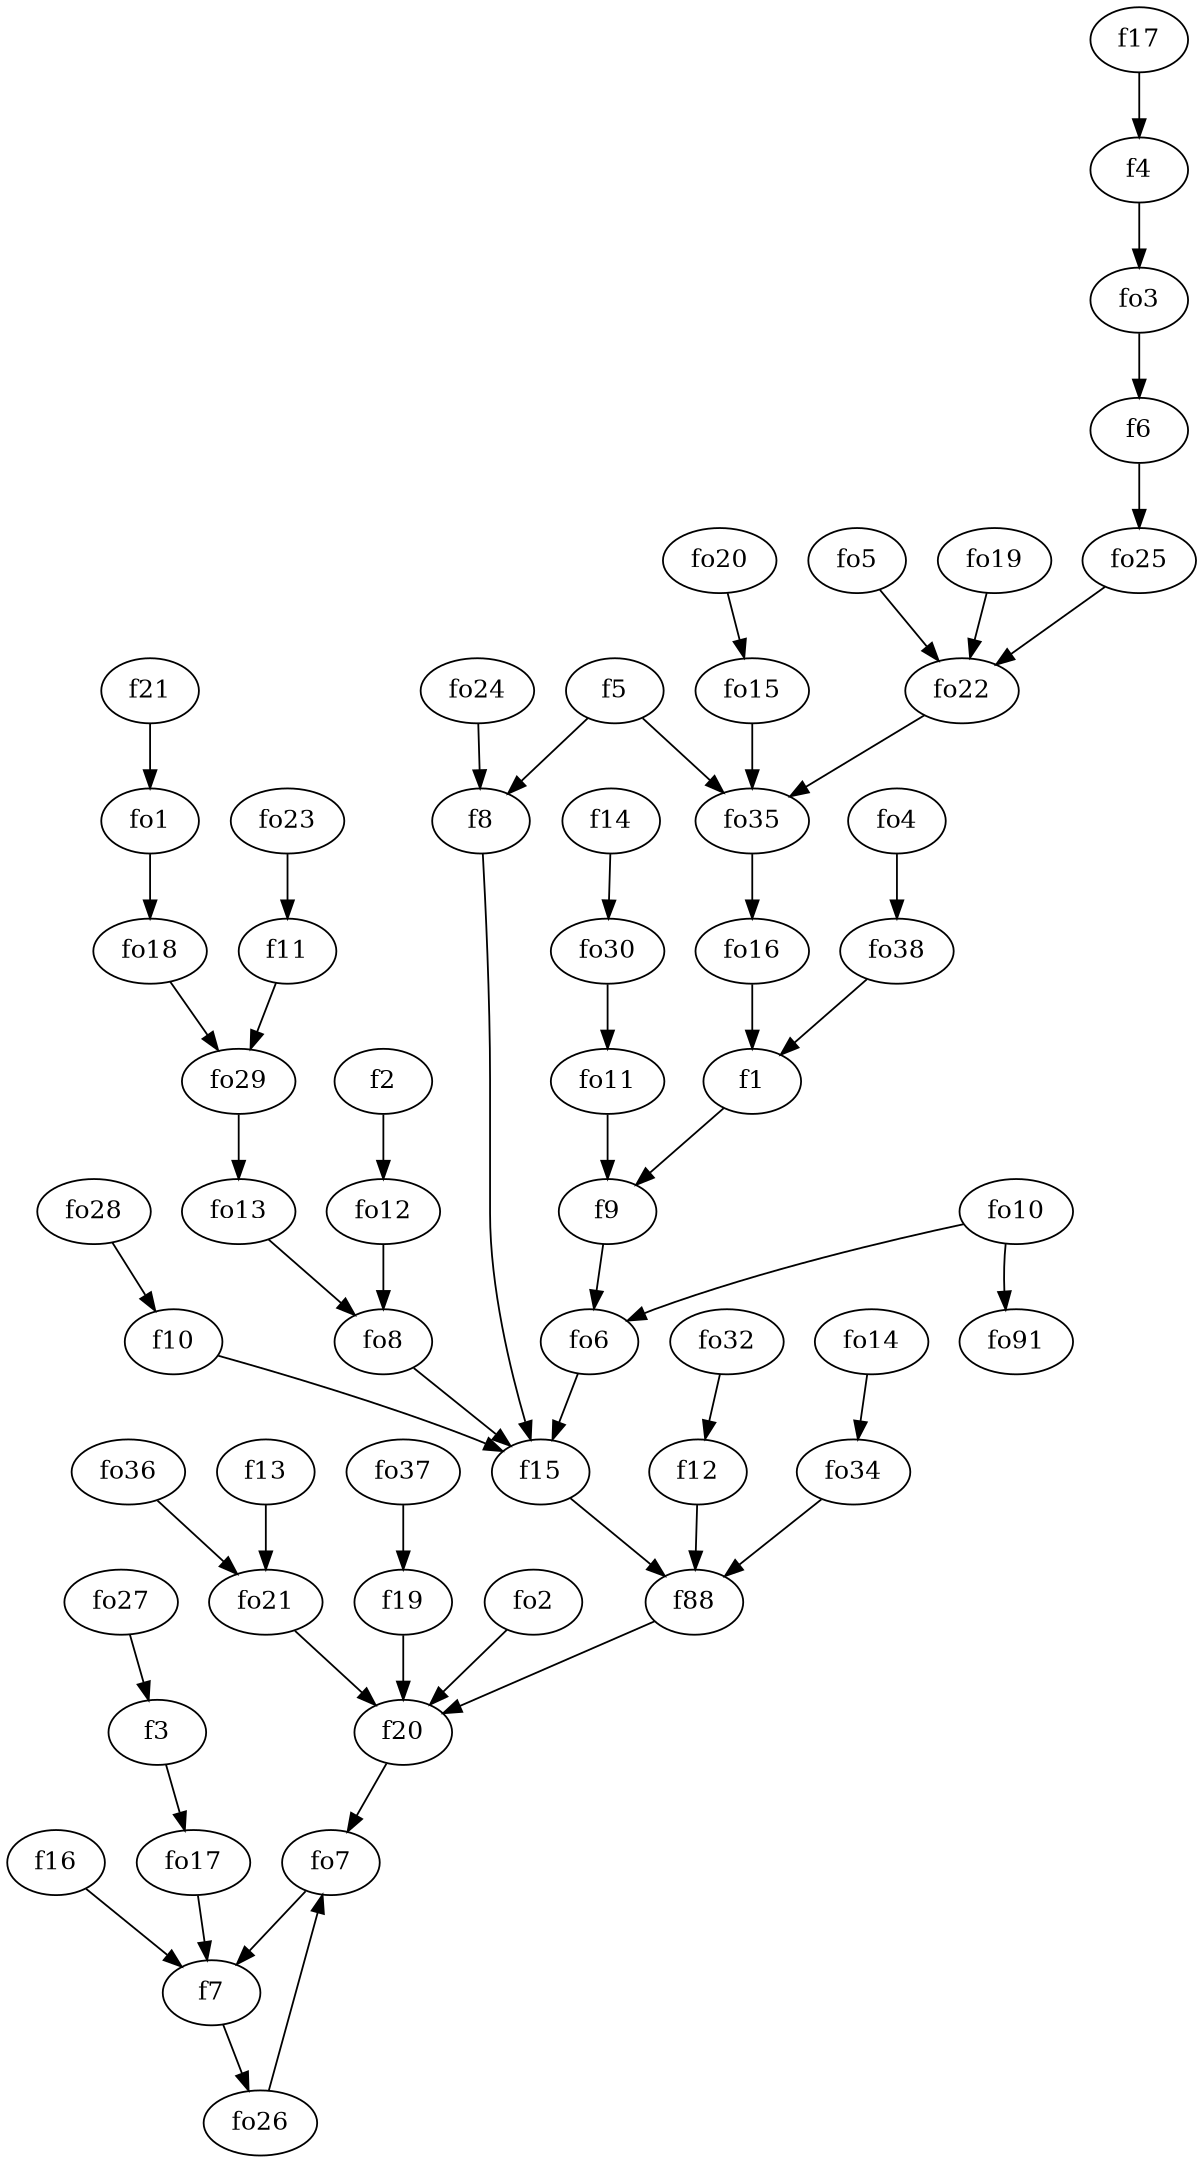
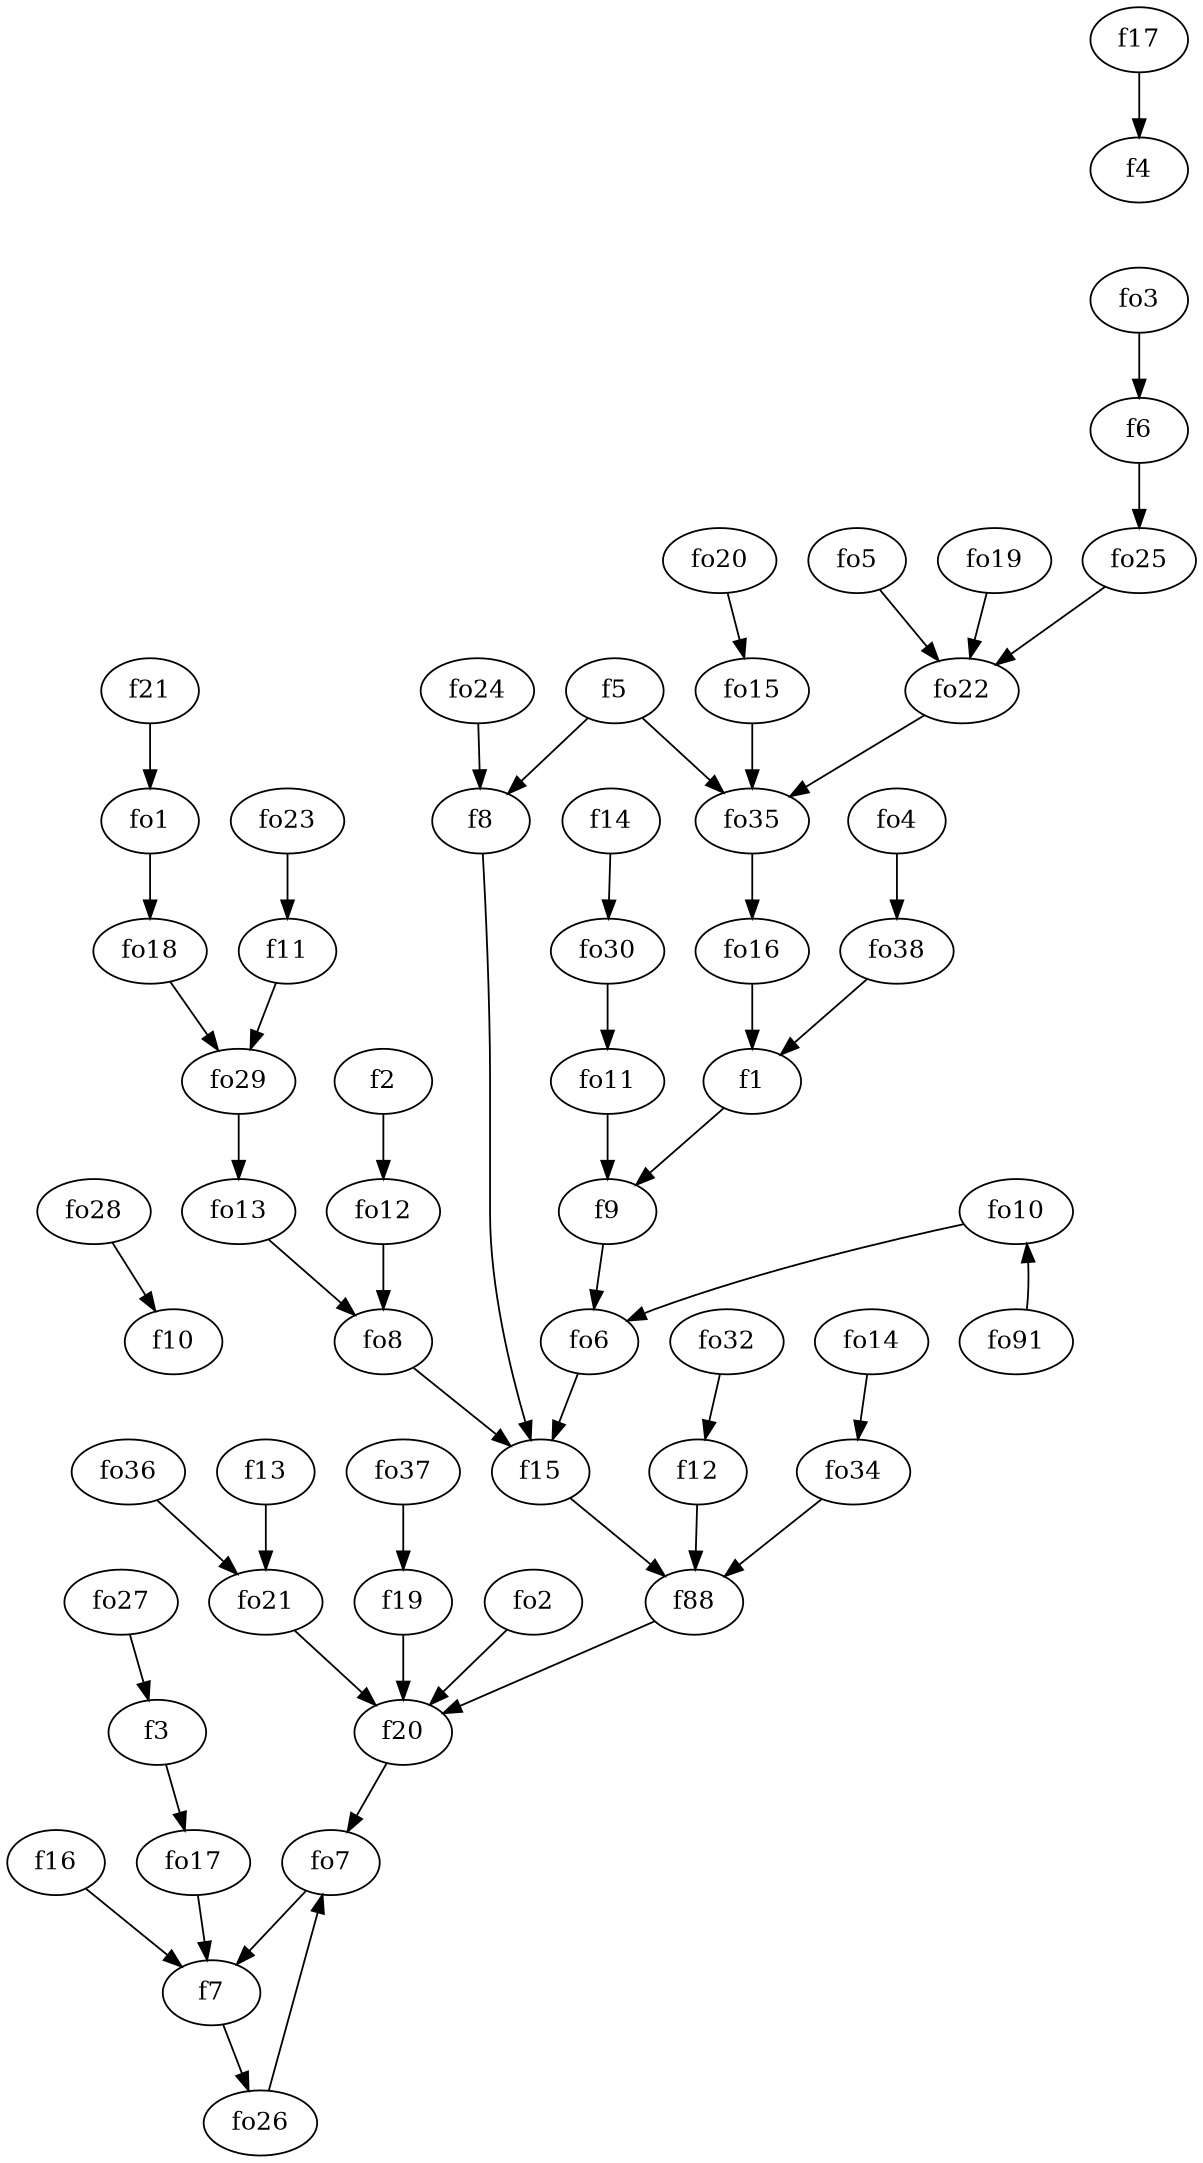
  strict digraph {
    edge [weight=2]
    f1
    f9
    fo6
    f2
    fo12
    fo8
    f3
    fo17
    f7
    f4
    fo3
    f6
    f5
    f8
    fo35
    f15
    fo16
    fo25
    fo22
    fo26
    fo7
    n22 [label=f88]
    f10
    f11
    fo29
    fo13
    f12
    f20
    f13
    fo21
    f14
    fo30
    fo11
    f16
    f17
    f19
    f21
    fo1
    fo18
    fo2
    fo4
    fo38
    fo5
    fo10
    fo14
    fo34
    fo15
    fo19
    fo20
    fo23
    fo24
    fo27
    fo28
    n54 [label=fo91]
    fo32
    fo36
    fo37
    f1 -> f9
    f9 -> fo6
    fo6 -> f15
    f2 -> fo12
    fo12 -> fo8
    fo8 -> f15
    f3 -> fo17
    fo17 -> f7
    f7 -> fo26
-   f4 -> fo3
    fo3 -> f6
    f6 -> fo25
    f5 -> f8
    f5 -> fo35
    f8 -> f15
    fo35 -> fo16
    f15 -> n22
    fo16 -> f1
    fo25 -> fo22
    fo22 -> fo35
    fo26 -> fo7
    fo7 -> f7
    n22 -> f20
-   f10 -> f15
    f11 -> fo29
    fo29 -> fo13
    fo13 -> fo8
    f12 -> n22
    f20 -> fo7
    f13 -> fo21
    fo21 -> f20
    f14 -> fo30
    fo30 -> fo11
    fo11 -> f9
    f16 -> f7
    f17 -> f4
    f19 -> f20
    f21 -> fo1
    fo1 -> fo18
    fo18 -> fo29
    fo2 -> f20
    fo4 -> fo38
    fo38 -> f1
    fo5 -> fo22
    fo10 -> fo6
    fo14 -> fo34
    fo34 -> n22
    fo15 -> fo35
    fo19 -> fo22
    fo20 -> fo15
    fo23 -> f11
    fo24 -> f8
    fo27 -> f3
    fo28 -> f10
-   fo10 -> n54
+   n54 -> fo10
    fo32 -> f12
    fo36 -> fo21
    fo37 -> f19
  }
